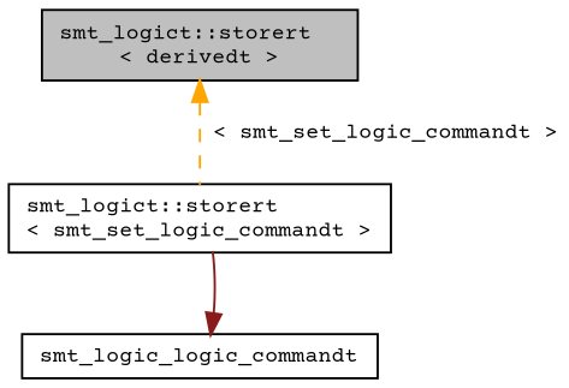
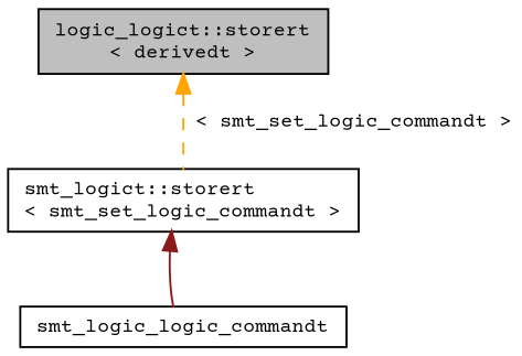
  digraph {
    fontname="Courier Prime"
    node [color=black fontname="Courier Prime" fontsize=10 shape=record]
    edge [dir=back fontname="Courier Prime" fontsize=10 labelfontname=Helvetica labelfontsize=10]
-   n1 [fillcolor=grey75 fontcolor=black height=0.2 label="smt_logict::storert\l\< derivedt \>" style=filled width=0.4]
+   n1 [fillcolor=grey75 fontcolor=black height=0.2 label="logic_logict::storert\l\< derivedt \>" style=filled width=0.4]
    n2 [height=0.2 label="smt_logict::storert\l\< smt_set_logic_commandt \>" width=0.4]
    n3 [height=0.2 label=smt_logic_logic_commandt width=0.4]
    n1 -> n2 [color=orange label=" \< smt_set_logic_commandt \>" style=dashed]
-   n3 -> n2 [color=firebrick4 style=solid]
+   n2 -> n3 [color=firebrick4 style=solid]
  }
